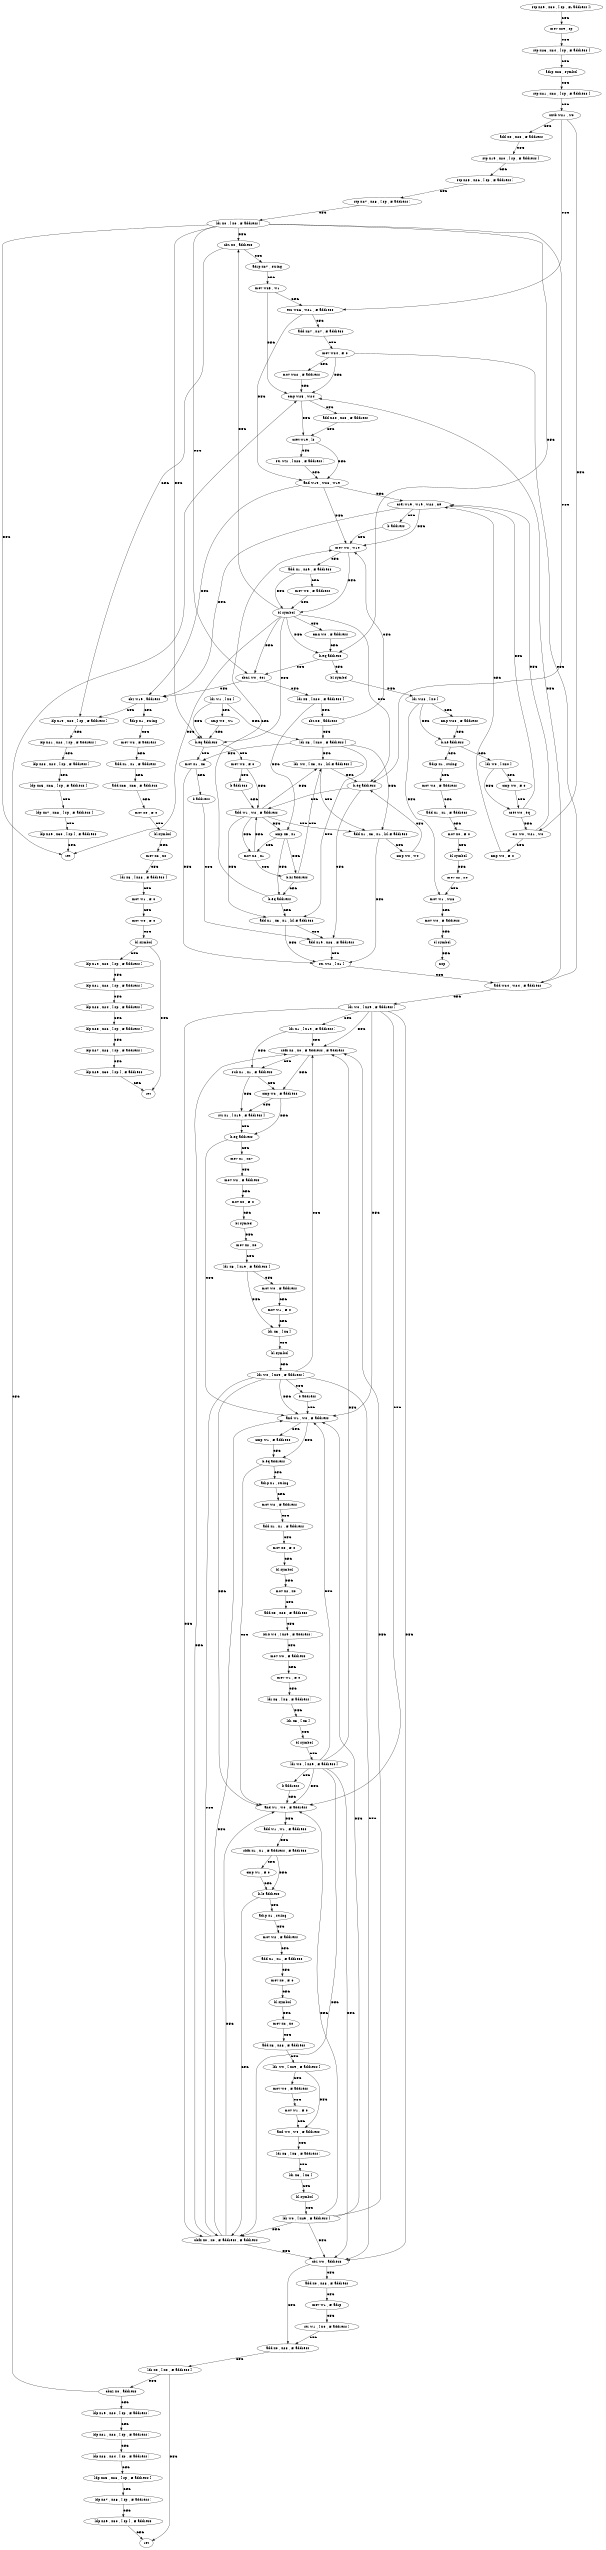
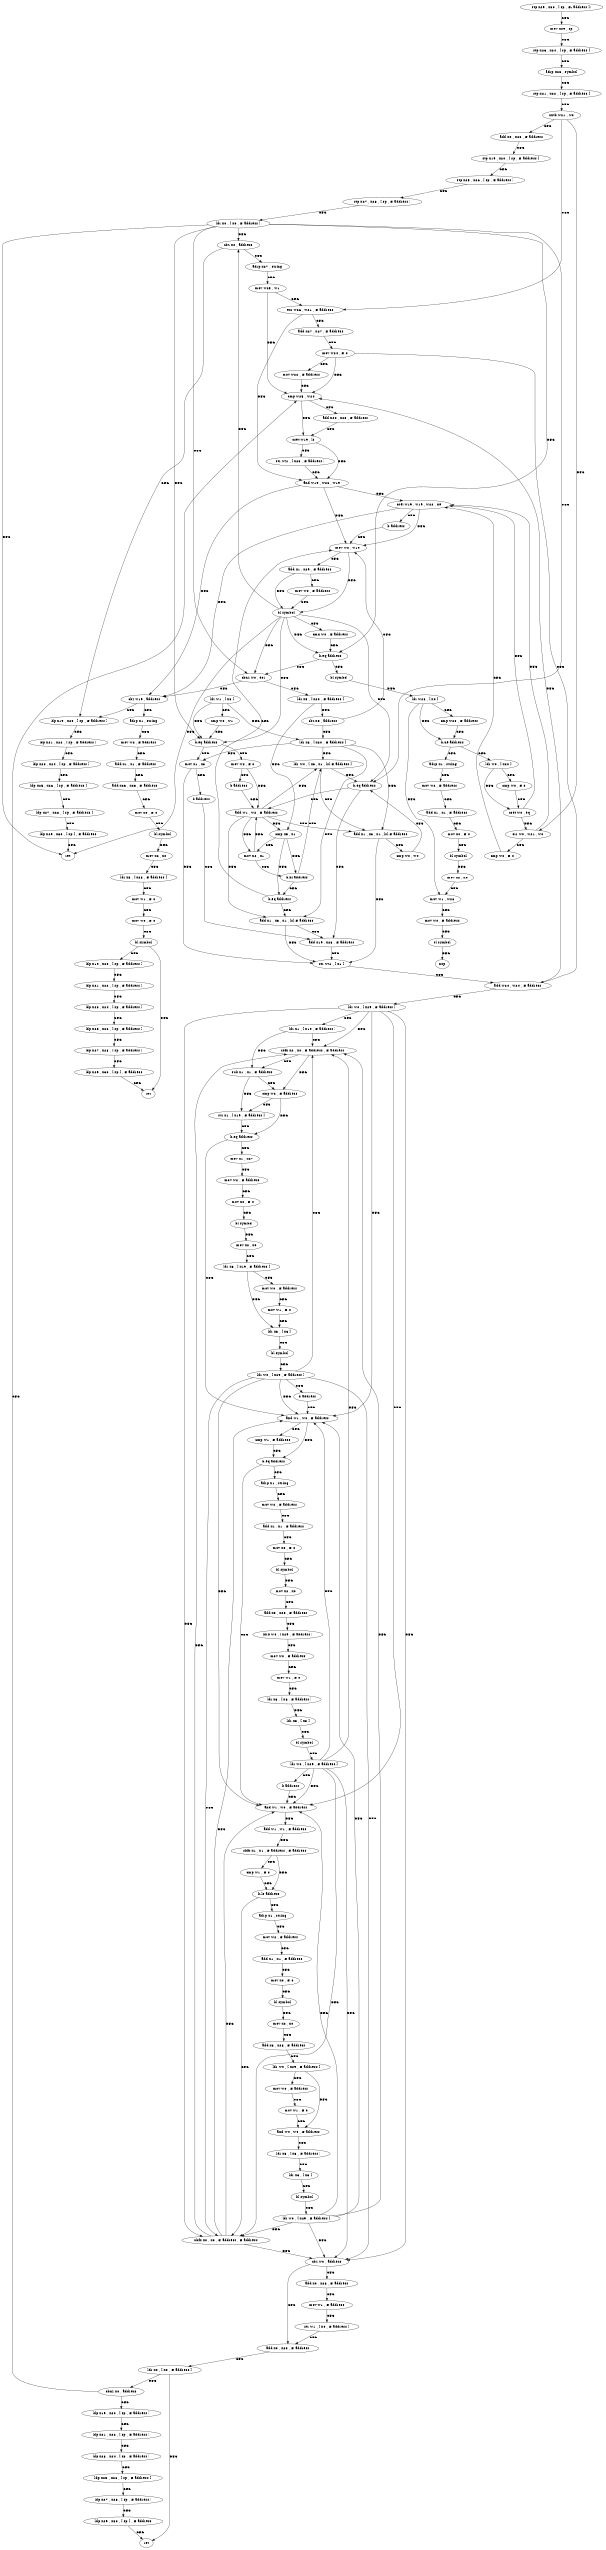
  digraph {
    n1 [label="stp x29 , x30 , [ sp , #- address ]!"]
    n2 [label="mov x29 , sp"]
    n3 [label="stp x23 , x24 , [ sp , # address ]"]
    n4 [label="adrp x23 , symbol"]
    n5 [label="stp x21 , x22 , [ sp , # address ]"]
    n6 [label="uxtb w21 , w0"]
    n7 [label="add x0 , x23 , # address"]
    n8 [label="eor w26 , w21 , # address"]
    n9 [label="orr w0 , w21 , w0"]
    n10 [label="stp x19 , x20 , [ sp , # address ]"]
    n11 [label="add x27 , x27 , # address"]
    n12 [label="and w19 , w26 , w19"]
    n13 [label="csel w19 , w19 , w22 , ne"]
    n14 [label="cmp w0 , # 0"]
    n15 [label="stp x25 , x26 , [ sp , # address ]"]
    n16 [label="stp x27 , x28 , [ sp , # address ]"]
    n17 [label="ldr x0 , [ x0 , # address ]"]
    n18 [label="cbz x0 , address"]
    n19 [label=ret]
    n20 [label="cbnz w0 , eor"]
    n21 [label="b.eq address"]
    n22 [label="b.eq address"]
    n23 [label="b.eq address"]
    n24 [label="ldp x19 , x20 , [ sp , # address ]"]
    n25 [label="adrp x27 , string"]
    n26 [label="ldr x5 , [ x20 , # address ]"]
    n27 [label="cbz w19 , address"]
    n28 [label="bl symbol"]
    n29 [label="mov x1 , x3"]
    n30 [label="mov w2 , # 0"]
    n31 [label="add w1 , w2 , # address"]
    n32 [label="add x19 , x23 , # address"]
    n33 [label="ldp x21 , x22 , [ sp , # address ]"]
    n34 [label="mov w25 , w1"]
    n35 [label="ldp x23 , x24 , [ sp , # address ]"]
    n36 [label="cmp w25 , w24"]
    n37 [label="ldp x25 , x26 , [ sp , # address ]"]
    n38 [label="ldp x27 , x28 , [ sp , # address ]"]
    n39 [label="ldp x29 , x30 , [ sp ] , # address"]
    n40 [label="add x20 , x23 , # address"]
    n41 [label="cset w19 , ls"]
    n42 [label="mov w24 , # 0"]
    n43 [label="mov w2 , w19"]
    n44 [label="mov w22 , # address"]
    n45 [label="add w24 , w24 , # address"]
    n46 [label="ldr w0 , [ x29 , # address ]"]
    n47 [label="str wzr , [ x23 , # address ]"]
    n48 [label="ldr w28 , [ x0 ]"]
    n49 [label="cmp w28 , # address"]
    n50 [label="b.ne address"]
    n51 [label="mov w1 , w28"]
    n52 [label="adrp x1 , string"]
    n53 [label="ldr w0 , [ x20 ]"]
    n54 [label="mov w0 , # address"]
    n55 [label="mov w2 , # address"]
    n56 [label="cmp w0 , # 0"]
    n57 [label="cset w0 , eq"]
    n58 [label="add x1 , x1 , # address"]
    n59 [label="cbz x5 , address"]
    n60 [label="cmp x5 , x1"]
    n61 [label="adrp x1 , string"]
    n62 [label="ldr x3 , [ x20 , # address ]"]
    n63 [label="mov x2 , x1"]
    n64 [label="b.hi address"]
    n65 [label="b.eq address"]
    n66 [label="mov w2 , # address"]
    n67 [label="mov x0 , # 0"]
    n68 [label="bl symbol"]
    n69 [label="mov x2 , x0"]
    n70 [label="bl symbol"]
    n71 [label=nop]
    n72 [label="b address"]
    n73 [label="add x1 , x29 , # address"]
    n74 [label="bl symbol"]
    n75 [label="mov w0 , # address"]
    n76 [label="cmn w0 , # address"]
    n77 [label="ldr w4 , [ x3 , x1 , lsl # address ]"]
    n78 [label="add x1 , x3 , x1 , lsl # address"]
    n79 [label="add x1 , x3 , x1 , lsl # address"]
    n80 [label="ldr w1 , [ x3 ]"]
    n81 [label="cmp w0 , w1"]
    n82 [label="b address"]
    n83 [label="str wzr , [ x1 ]"]
    n84 [label="cmp w0 , w4"]
    n85 [label="add x1 , x1 , # address"]
    n86 [label="b address"]
    n87 [label="add x23 , x23 , # address"]
    n88 [label="mov x0 , # 0"]
    n89 [label="bl symbol"]
    n90 [label="mov x2 , x0"]
    n91 [label="ldr x3 , [ x23 , # address ]"]
    n92 [label="mov w1 , # 0"]
    n93 [label="mov w0 , # 0"]
    n94 [label="bl symbol"]
    n95 [label="ldp x19 , x20 , [ sp , # address ]"]
    n96 [label=ret]
    n97 [label="ldp x21 , x22 , [ sp , # address ]"]
    n98 [label="ldp x23 , x24 , [ sp , # address ]"]
    n99 [label="ldp x25 , x26 , [ sp , # address ]"]
    n100 [label="ldp x27 , x28 , [ sp , # address ]"]
    n101 [label="ldp x29 , x30 , [ sp ] , # address"]
    n102 [label="ldr x1 , [ x19 , # address ]"]
    n103 [label="ubfx x2 , x0 , # address , # address"]
    n104 [label="and w1 , w0 , # address"]
    n105 [label="and w1 , w0 , # address"]
    n106 [label="ubfx x0 , x0 , # address , # address"]
    n107 [label="cbz w0 , address"]
    n108 [label="sub x1 , x1 , # address"]
    n109 [label="cmp w2 , # address"]
    n110 [label="cmp w1 , # address"]
    n111 [label="b.eq address"]
    n112 [label="add w1 , w1 , # address"]
    n113 [label="add x0 , x23 , # address"]
    n114 [label="add x0 , x23 , # address"]
    n115 [label="str x1 , [ x19 , # address ]"]
    n116 [label="b.eq address"]
    n117 [label="mov x1 , x27"]
    n118 [label="mov w2 , # address"]
    n119 [label="mov x0 , # 0"]
    n120 [label="adrp x1 , string"]
    n121 [label="bl symbol"]
    n122 [label="mov x2 , x0"]
    n123 [label="ldr x3 , [ x19 , # address ]"]
    n124 [label="mov w0 , # address"]
    n125 [label="ldr x3 , [ x3 ]"]
    n126 [label="mov w1 , # 0"]
    n127 [label="bl symbol"]
    n128 [label="ldr w0 , [ x29 , # address ]"]
    n129 [label="b address"]
    n130 [label="mov w2 , # address"]
    n131 [label="add x1 , x1 , # address"]
    n132 [label="sbfx x1 , x1 , # address , # address"]
    n133 [label="mov x0 , # 0"]
    n134 [label="bl symbol"]
    n135 [label="mov x2 , x0"]
    n136 [label="add x3 , x23 , # address"]
    n137 [label="ldrb w4 , [ x29 , # address ]"]
    n138 [label="mov w0 , # address"]
    n139 [label="mov w1 , # 0"]
    n140 [label="ldr x3 , [ x3 , # address ]"]
    n141 [label="ldr x3 , [ x3 ]"]
    n142 [label="bl symbol"]
    n143 [label="ldr w0 , [ x29 , # address ]"]
    n144 [label="b address"]
    n145 [label="cmp w1 , # 0"]
    n146 [label="b.le address"]
    n147 [label="adrp x1 , string"]
    n148 [label="mov w2 , # address"]
    n149 [label="add x1 , x1 , # address"]
    n150 [label="ldr x0 , [ x0 , # address ]"]
-   n151 [label="mov w1 , # adrp"]
+   n151 [label="mov w1 , # address"]
    n152 [label="cbnz x0 , address"]
    n153 [label=ret]
    n154 [label="str w1 , [ x0 , # address ]"]
    n155 [label="mov x0 , # 0"]
    n156 [label="bl symbol"]
    n157 [label="mov x2 , x0"]
    n158 [label="add x3 , x23 , # address"]
    n159 [label="ldr w4 , [ x29 , # address ]"]
    n160 [label="mov w0 , # address"]
    n161 [label="and w4 , w4 , # address"]
    n162 [label="mov w1 , # 0"]
    n163 [label="ldr x3 , [ x3 , # address ]"]
    n164 [label="ldr x3 , [ x3 ]"]
    n165 [label="bl symbol"]
    n166 [label="ldr w0 , [ x29 , # address ]"]
    n167 [label="ldp x19 , x20 , [ sp , # address ]"]
    n168 [label="ldp x21 , x22 , [ sp , # address ]"]
    n169 [label="ldp x23 , x24 , [ sp , # address ]"]
    n170 [label="ldp x25 , x26 , [ sp , # address ]"]
    n171 [label="ldp x27 , x28 , [ sp , # address ]"]
    n172 [label="ldp x29 , x30 , [ sp ] , # address"]
    n1 -> n2 [label=CFG]
    n2 -> n3 [label=CFG]
    n3 -> n4 [label=CFG]
    n4 -> n5 [label=CFG]
    n5 -> n6 [label=CFG]
    n6 -> n7 [label=CFG]
    n6 -> n8 [label=DFG]
    n6 -> n9 [label=DFG]
    n7 -> n10 [label=CFG]
    n8 -> n11 [label=CFG]
    n8 -> n12 [label=DFG]
    n9 -> n13 [label=DFG]
    n9 -> n14 [label=CFG]
    n10 -> n15 [label=CFG]
    n11 -> n42 [label=CFG]
    n12 -> n13 [label=DFG]
    n12 -> n27 [label=DFG]
    n12 -> n43 [label=DFG]
    n13 -> n27 [label=DFG]
    n13 -> n43 [label=DFG]
    n13 -> n72 [label=CFG]
    n14 -> n13 [label=CFG]
    n15 -> n16 [label=CFG]
    n16 -> n17 [label=CFG]
    n17 -> n18 [label=DFG]
    n17 -> n19 [label=DFG]
    n17 -> n20 [label=DFG]
    n17 -> n21 [label=DFG]
    n17 -> n22 [label=DFG]
    n17 -> n23 [label=DFG]
    n18 -> n24 [label=CFG]
    n18 -> n25 [label=CFG]
    n20 -> n26 [label=CFG]
    n20 -> n27 [label=CFG]
    n21 -> n20 [label=CFG]
    n21 -> n28 [label=CFG]
    n22 -> n29 [label=CFG]
    n22 -> n30 [label=CFG]
    n23 -> n31 [label=CFG]
    n23 -> n32 [label=CFG]
    n24 -> n33 [label=CFG]
    n25 -> n34 [label=CFG]
    n26 -> n59 [label=DFG]
    n26 -> n60 [label=DFG]
    n27 -> n24 [label=CFG]
    n27 -> n61 [label=CFG]
    n28 -> n48 [label=DFG]
    n29 -> n82 [label=CFG]
    n29 -> n83 [label=DFG]
    n30 -> n31 [label=DFG]
    n30 -> n86 [label=CFG]
    n31 -> n60 [label=DFG]
    n31 -> n63 [label=DFG]
    n31 -> n77 [label=DFG]
    n31 -> n78 [label=DFG]
    n31 -> n79 [label=DFG]
    n32 -> n83 [label=CFG]
    n33 -> n35 [label=CFG]
    n34 -> n8 [label=CFG]
    n34 -> n36 [label=DFG]
    n35 -> n37 [label=CFG]
    n36 -> n40 [label=CFG]
    n36 -> n41 [label=DFG]
    n37 -> n38 [label=CFG]
    n38 -> n39 [label=CFG]
    n39 -> n19 [label=CFG]
    n40 -> n41 [label=CFG]
    n41 -> n12 [label=DFG]
    n41 -> n47 [label=CFG]
    n42 -> n36 [label=DFG]
    n42 -> n44 [label=CFG]
    n42 -> n45 [label=DFG]
    n43 -> n73 [label=CFG]
    n43 -> n74 [label=DFG]
    n44 -> n36 [label=CFG]
    n45 -> n36 [label=DFG]
    n45 -> n46 [label=CFG]
    n46 -> n102 [label=CFG]
    n46 -> n103 [label=DFG]
    n46 -> n104 [label=DFG]
    n46 -> n105 [label=DFG]
    n46 -> n106 [label=DFG]
    n46 -> n107 [label=DFG]
    n47 -> n12 [label=CFG]
    n48 -> n49 [label=CFG]
    n48 -> n50 [label=DFG]
    n48 -> n51 [label=DFG]
    n49 -> n50 [label=CFG]
    n50 -> n52 [label=CFG]
    n50 -> n53 [label=CFG]
    n51 -> n54 [label=CFG]
    n52 -> n55 [label=CFG]
    n53 -> n56 [label=CFG]
    n53 -> n57 [label=DFG]
    n54 -> n70 [label=CFG]
    n55 -> n58 [label=CFG]
    n56 -> n57 [label=CFG]
    n57 -> n9 [label=DFG]
    n57 -> n13 [label=DFG]
    n58 -> n67 [label=CFG]
    n59 -> n43 [label=CFG]
    n59 -> n62 [label=CFG]
    n60 -> n63 [label=CFG]
    n60 -> n64 [label=DFG]
    n60 -> n65 [label=DFG]
    n61 -> n66 [label=CFG]
    n62 -> n29 [label=DFG]
    n62 -> n77 [label=DFG]
    n62 -> n78 [label=DFG]
    n62 -> n79 [label=DFG]
    n63 -> n31 [label=DFG]
    n63 -> n64 [label=CFG]
    n64 -> n65 [label=CFG]
    n64 -> n77 [label=CFG]
    n65 -> n43 [label=CFG]
    n65 -> n79 [label=CFG]
    n66 -> n85 [label=CFG]
    n67 -> n68 [label=CFG]
    n68 -> n69 [label=DFG]
    n69 -> n51 [label=CFG]
    n70 -> n71 [label=DFG]
    n72 -> n43 [label=CFG]
    n73 -> n74 [label=DFG]
    n73 -> n75 [label=CFG]
    n74 -> n18 [label=DFG]
    n74 -> n19 [label=DFG]
    n74 -> n20 [label=DFG]
    n74 -> n21 [label=DFG]
    n74 -> n22 [label=DFG]
    n74 -> n23 [label=DFG]
    n74 -> n76 [label=CFG]
    n75 -> n74 [label=CFG]
    n76 -> n21 [label=CFG]
    n77 -> n23 [label=DFG]
    n77 -> n78 [label=CFG]
    n78 -> n83 [label=DFG]
    n78 -> n84 [label=CFG]
    n79 -> n32 [label=CFG]
    n79 -> n83 [label=DFG]
    n80 -> n22 [label=DFG]
    n80 -> n62 [label=DFG]
    n80 -> n81 [label=CFG]
    n81 -> n22 [label=CFG]
    n82 -> n32 [label=CFG]
    n83 -> n45 [label=CFG]
    n84 -> n23 [label=CFG]
    n85 -> n87 [label=CFG]
    n86 -> n31 [label=CFG]
    n87 -> n88 [label=CFG]
    n88 -> n89 [label=CFG]
    n89 -> n90 [label=DFG]
    n90 -> n91 [label=CFG]
    n91 -> n92 [label=CFG]
    n92 -> n93 [label=CFG]
    n93 -> n94 [label=CFG]
    n94 -> n95 [label=CFG]
    n94 -> n96 [label=DFG]
    n95 -> n97 [label=CFG]
    n97 -> n98 [label=CFG]
    n98 -> n99 [label=CFG]
    n99 -> n100 [label=CFG]
    n100 -> n101 [label=CFG]
    n101 -> n96 [label=CFG]
    n102 -> n103 [label=CFG]
    n102 -> n108 [label=DFG]
    n103 -> n108 [label=CFG]
    n103 -> n109 [label=DFG]
    n104 -> n110 [label=CFG]
    n104 -> n111 [label=DFG]
    n105 -> n112 [label=DFG]
    n106 -> n103 [label=DFG]
    n106 -> n104 [label=DFG]
    n106 -> n105 [label=DFG]
    n106 -> n107 [label=DFG]
    n107 -> n113 [label=CFG]
    n107 -> n114 [label=CFG]
    n108 -> n109 [label=CFG]
    n108 -> n115 [label=DFG]
    n109 -> n115 [label=CFG]
    n109 -> n116 [label=DFG]
    n110 -> n111 [label=CFG]
    n111 -> n105 [label=CFG]
    n111 -> n120 [label=CFG]
    n112 -> n132 [label=DFG]
    n113 -> n150 [label=CFG]
    n114 -> n151 [label=CFG]
    n115 -> n116 [label=CFG]
    n116 -> n104 [label=CFG]
    n116 -> n117 [label=CFG]
    n117 -> n118 [label=CFG]
    n118 -> n119 [label=CFG]
    n119 -> n121 [label=CFG]
    n120 -> n130 [label=CFG]
    n121 -> n122 [label=DFG]
    n122 -> n123 [label=CFG]
    n123 -> n124 [label=CFG]
    n123 -> n125 [label=DFG]
    n124 -> n126 [label=CFG]
    n125 -> n127 [label=CFG]
    n126 -> n125 [label=CFG]
    n127 -> n128 [label=CFG]
    n128 -> n103 [label=DFG]
    n128 -> n104 [label=DFG]
    n128 -> n105 [label=DFG]
    n128 -> n106 [label=DFG]
    n128 -> n107 [label=DFG]
    n128 -> n129 [label=CFG]
    n129 -> n104 [label=CFG]
    n130 -> n131 [label=CFG]
    n131 -> n133 [label=CFG]
    n132 -> n145 [label=CFG]
    n132 -> n146 [label=DFG]
    n133 -> n134 [label=CFG]
    n134 -> n135 [label=DFG]
    n135 -> n136 [label=CFG]
    n136 -> n137 [label=CFG]
    n137 -> n138 [label=CFG]
    n138 -> n139 [label=CFG]
    n139 -> n140 [label=CFG]
    n140 -> n141 [label=DFG]
    n141 -> n142 [label=CFG]
    n142 -> n143 [label=CFG]
    n143 -> n103 [label=DFG]
    n143 -> n104 [label=DFG]
    n143 -> n105 [label=DFG]
    n143 -> n106 [label=DFG]
    n143 -> n107 [label=DFG]
    n143 -> n144 [label=CFG]
    n144 -> n105 [label=CFG]
    n145 -> n146 [label=CFG]
    n146 -> n106 [label=CFG]
    n146 -> n147 [label=CFG]
    n147 -> n148 [label=CFG]
    n148 -> n149 [label=CFG]
    n149 -> n155 [label=CFG]
    n150 -> n152 [label=DFG]
    n150 -> n153 [label=DFG]
    n151 -> n154 [label=CFG]
    n152 -> n36 [label=CFG]
    n152 -> n167 [label=CFG]
    n154 -> n113 [label=CFG]
    n155 -> n156 [label=CFG]
    n156 -> n157 [label=DFG]
    n157 -> n158 [label=CFG]
    n158 -> n159 [label=CFG]
    n159 -> n160 [label=CFG]
    n159 -> n161 [label=DFG]
    n160 -> n162 [label=CFG]
    n161 -> n163 [label=CFG]
    n162 -> n161 [label=CFG]
    n163 -> n164 [label=DFG]
    n164 -> n165 [label=CFG]
    n165 -> n166 [label=CFG]
    n166 -> n103 [label=DFG]
    n166 -> n104 [label=DFG]
    n166 -> n105 [label=DFG]
    n166 -> n106 [label=DFG]
    n166 -> n107 [label=DFG]
    n167 -> n168 [label=CFG]
    n168 -> n169 [label=CFG]
    n169 -> n170 [label=CFG]
    n170 -> n171 [label=CFG]
    n171 -> n172 [label=CFG]
    n172 -> n153 [label=CFG]
  }
